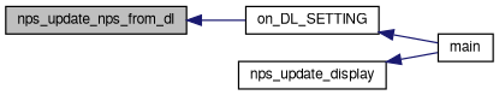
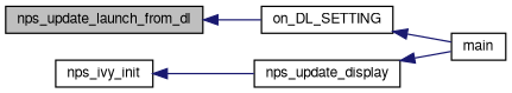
  digraph {
    rankdir=LR
    node [color=black fillcolor=white fontname=FreeSans fontsize=10 shape=record style=filled]
    edge [color=midnightblue dir=back fontname=FreeSans fontsize=10 labelfontname=FreeSans labelfontsize=10 style=solid]
-   n1 [fillcolor=grey75 fontcolor=black height=0.2 label=nps_update_nps_from_dl width=0.4]
+   n1 [fillcolor=grey75 fontcolor=black height=0.2 label=nps_update_launch_from_dl width=0.4]
    n2 [height=0.2 label=on_DL_SETTING width=0.4]
    n3 [height=0.2 label=main width=0.4]
+   n4 [height=0.2 label=nps_ivy_init width=0.4]
    n5 [height=0.2 label=nps_update_display width=0.4]
    n1 -> n2
    n2 -> n3
+   n4 -> n5
    n5 -> n3
  }
